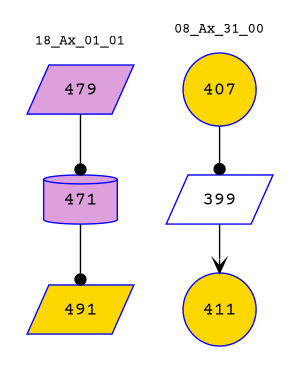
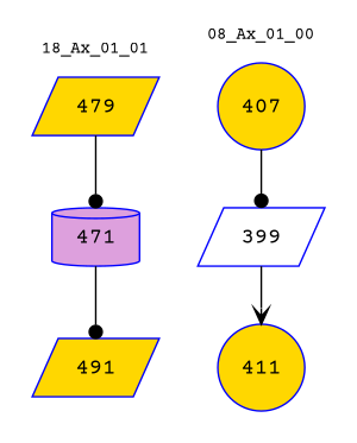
  digraph {
    fontname="Courier Prime"
    node [color=blue fillcolor=gold fontname="Courier Prime" shape=parallelogram style=filled]
    edge [arrowhead=dot color=black fontname="Courier Prime"]
-   n1 [fillcolor=plum label=479]
+   n1 [label=479]
    n2 [fillcolor=plum label=471 shape=cylinder]
    n3 [label=491]
    n4 [label=407 shape=circle]
    n5 [fillcolor=white label=399]
    n6 [label=411 shape=circle]
    subgraph cluster_1 {
      color=white
      fontsize=10
      label="18_Ax_01_01"
      n1
      n2
      n3
    }
    subgraph cluster_2 {
      color=white
      fontsize=10
-     label="08_Ax_31_00"
+     label="08_Ax_01_00"
      n4
      n5
      n6
    }
    n1 -> n2
    n2 -> n3
    n4 -> n5
    n5 -> n6 [arrowhead=vee]
  }
